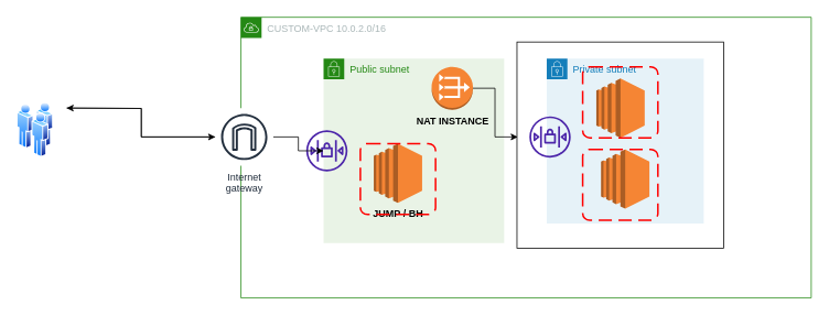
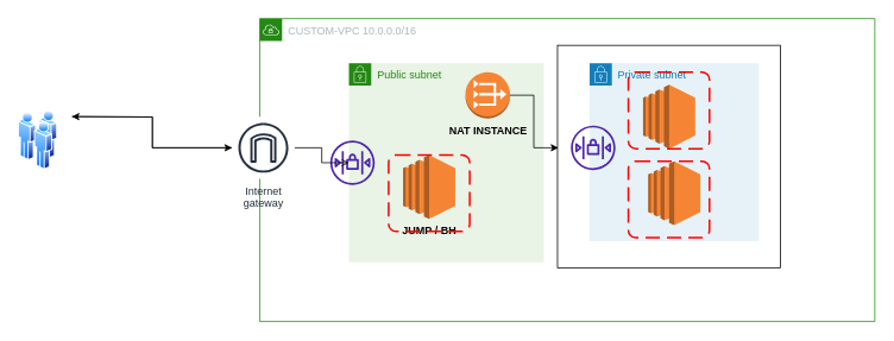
  <mxCell id="0" />
  <mxCell id="1" parent="0" />
- <mxCell id="2" value="CUSTOM-VPC 10.0.2.0/16" style="points=[[0,0],[0.25,0],[0.5,0],[0.75,0],[1,0],[1,0.25],[1,0.5],[1,0.75],[1,1],[0.75,1],[0.5,1],[0.25,1],[0,1],[0,0.75],[0,0.5],[0,0.25]];outlineConnect=0;gradientColor=none;html=1;whiteSpace=wrap;fontSize=12;fontStyle=0;container=1;pointerEvents=0;collapsible=0;recursiveResize=0;shape=mxgraph.aws4.group;grIcon=mxgraph.aws4.group_vpc;strokeColor=#248814;fillColor=none;verticalAlign=top;align=left;spacingLeft=30;fontColor=#AAB7B8;dashed=0;" parent="1" vertex="1"><mxGeometry x="291" y="20" width="690" height="340" as="geometry" /></mxCell>
+ <mxCell id="2" value="CUSTOM-VPC 10.0.0.0/16" style="points=[[0,0],[0.25,0],[0.5,0],[0.75,0],[1,0],[1,0.25],[1,0.5],[1,0.75],[1,1],[0.75,1],[0.5,1],[0.25,1],[0,1],[0,0.75],[0,0.5],[0,0.25]];outlineConnect=0;gradientColor=none;html=1;whiteSpace=wrap;fontSize=12;fontStyle=0;container=1;pointerEvents=0;collapsible=0;recursiveResize=0;shape=mxgraph.aws4.group;grIcon=mxgraph.aws4.group_vpc;strokeColor=#248814;fillColor=none;verticalAlign=top;align=left;spacingLeft=30;fontColor=#AAB7B8;dashed=0;" parent="1" vertex="1"><mxGeometry x="291" y="20" width="690" height="340" as="geometry" /></mxCell>
  <mxCell id="3" value="Public subnet" style="points=[[0,0],[0.25,0],[0.5,0],[0.75,0],[1,0],[1,0.25],[1,0.5],[1,0.75],[1,1],[0.75,1],[0.5,1],[0.25,1],[0,1],[0,0.75],[0,0.5],[0,0.25]];outlineConnect=0;gradientColor=none;html=1;whiteSpace=wrap;fontSize=12;fontStyle=0;container=1;pointerEvents=0;collapsible=0;recursiveResize=0;shape=mxgraph.aws4.group;grIcon=mxgraph.aws4.group_security_group;grStroke=0;strokeColor=#248814;fillColor=#E9F3E6;verticalAlign=top;align=left;spacingLeft=30;fontColor=#248814;dashed=0;" parent="2" vertex="1"><mxGeometry x="100" y="50" width="218.5" height="223.5" as="geometry" /></mxCell>
  <mxCell id="4" value="&lt;b&gt;JUMP / BH&lt;/b&gt;" style="outlineConnect=0;dashed=0;verticalLabelPosition=bottom;verticalAlign=top;align=center;html=1;shape=mxgraph.aws3.ec2;fillColor=#F58534;gradientColor=none;" parent="3" vertex="1"><mxGeometry x="60.75" y="103" width="58.5" height="72" as="geometry" /></mxCell>
  <mxCell id="5" value="&lt;b&gt;NAT INSTANCE&lt;/b&gt;" style="outlineConnect=0;dashed=0;verticalLabelPosition=bottom;verticalAlign=top;align=center;html=1;shape=mxgraph.aws3.vpc_nat_gateway;fillColor=#F58534;gradientColor=none;" parent="3" vertex="1"><mxGeometry x="130.75" y="10" width="50" height="52" as="geometry" /></mxCell>
  <mxCell id="6" value="" style="rounded=1;arcSize=10;dashed=1;strokeColor=#ff0000;fillColor=none;gradientColor=none;dashPattern=8 4;strokeWidth=2;" vertex="1" parent="3"><mxGeometry x="44.5" y="103" width="91" height="86" as="geometry" /></mxCell>
  <mxCell id="7" value="" style="sketch=0;outlineConnect=0;fontColor=#232F3E;gradientColor=none;fillColor=#4D27AA;strokeColor=none;dashed=0;verticalLabelPosition=bottom;verticalAlign=top;align=center;html=1;fontSize=12;fontStyle=0;aspect=fixed;pointerEvents=1;shape=mxgraph.aws4.network_access_control_list;" vertex="1" parent="3"><mxGeometry x="-21" y="86.75" width="50" height="50" as="geometry" /></mxCell>
  <mxCell id="8" value="Private subnet" style="points=[[0,0],[0.25,0],[0.5,0],[0.75,0],[1,0],[1,0.25],[1,0.5],[1,0.75],[1,1],[0.75,1],[0.5,1],[0.25,1],[0,1],[0,0.75],[0,0.5],[0,0.25]];outlineConnect=0;gradientColor=none;html=1;whiteSpace=wrap;fontSize=12;fontStyle=0;container=1;pointerEvents=0;collapsible=0;recursiveResize=0;shape=mxgraph.aws4.group;grIcon=mxgraph.aws4.group_security_group;grStroke=0;strokeColor=#147EBA;fillColor=#E6F2F8;verticalAlign=top;align=left;spacingLeft=30;fontColor=#147EBA;dashed=0;" parent="2" vertex="1"><mxGeometry x="370" y="50" width="190" height="200" as="geometry" /></mxCell>
  <mxCell id="9" value="" style="outlineConnect=0;dashed=0;verticalLabelPosition=bottom;verticalAlign=top;align=center;html=1;shape=mxgraph.aws3.ec2;fillColor=#F58534;gradientColor=none;" parent="8" vertex="1"><mxGeometry x="60" y="24" width="58.5" height="72" as="geometry" /></mxCell>
  <mxCell id="10" value="" style="outlineConnect=0;dashed=0;verticalLabelPosition=bottom;verticalAlign=top;align=center;html=1;shape=mxgraph.aws3.ec2;fillColor=#F58534;gradientColor=none;" parent="8" vertex="1"><mxGeometry x="65.75" y="110" width="58.5" height="72" as="geometry" /></mxCell>
  <mxCell id="11" value="" style="whiteSpace=wrap;html=1;aspect=fixed;fillColor=none;" parent="2" vertex="1"><mxGeometry x="334" y="30" width="250" height="250" as="geometry" /></mxCell>
  <mxCell id="12" style="edgeStyle=orthogonalEdgeStyle;rounded=0;orthogonalLoop=1;jettySize=auto;html=1;entryX=0.004;entryY=0.46;entryDx=0;entryDy=0;entryPerimeter=0;" parent="2" source="5" target="11" edge="1"><mxGeometry relative="1" as="geometry" /></mxCell>
  <mxCell id="13" value="" style="rounded=1;arcSize=10;dashed=1;strokeColor=#ff0000;fillColor=none;gradientColor=none;dashPattern=8 4;strokeWidth=2;" vertex="1" parent="2"><mxGeometry x="413.5" y="160" width="91" height="86" as="geometry" /></mxCell>
  <mxCell id="14" value="" style="rounded=1;arcSize=10;dashed=1;strokeColor=#ff0000;fillColor=none;gradientColor=none;dashPattern=8 4;strokeWidth=2;" vertex="1" parent="2"><mxGeometry x="413.5" y="60" width="91" height="86" as="geometry" /></mxCell>
  <mxCell id="15" value="" style="sketch=0;outlineConnect=0;fontColor=#232F3E;gradientColor=none;fillColor=#4D27AA;strokeColor=none;dashed=0;verticalLabelPosition=bottom;verticalAlign=top;align=center;html=1;fontSize=12;fontStyle=0;aspect=fixed;pointerEvents=1;shape=mxgraph.aws4.network_access_control_list;" vertex="1" parent="2"><mxGeometry x="349" y="120" width="50" height="50" as="geometry" /></mxCell>
  <mxCell id="16" style="edgeStyle=orthogonalEdgeStyle;rounded=0;orthogonalLoop=1;jettySize=auto;html=1;" parent="1" source="18" edge="1"><mxGeometry relative="1" as="geometry"><mxPoint x="80" y="130" as="targetPoint" /></mxGeometry></mxCell>
- <mxCell id="17" style="edgeStyle=orthogonalEdgeStyle;rounded=0;orthogonalLoop=1;jettySize=auto;html=1;" parent="1" source="18" target="3" edge="1"><mxGeometry relative="1" as="geometry" /></mxCell>
+ <mxCell id="17" style="edgeStyle=orthogonalEdgeStyle;rounded=0;orthogonalLoop=1;jettySize=auto;html=1;endArrow=open;" parent="1" source="18" target="3" edge="1"><mxGeometry relative="1" as="geometry" /></mxCell>
  <mxCell id="18" value="Internet&#10;gateway" style="sketch=0;outlineConnect=0;fontColor=#232F3E;gradientColor=none;strokeColor=#232F3E;fillColor=#ffffff;dashed=0;verticalLabelPosition=bottom;verticalAlign=top;align=center;html=1;fontSize=12;fontStyle=0;aspect=fixed;shape=mxgraph.aws4.resourceIcon;resIcon=mxgraph.aws4.internet_gateway;" parent="1" vertex="1"><mxGeometry x="260" y="130" width="70" height="70" as="geometry" /></mxCell>
  <mxCell id="19" style="edgeStyle=orthogonalEdgeStyle;rounded=0;orthogonalLoop=1;jettySize=auto;html=1;" parent="1" target="18" edge="1"><mxGeometry relative="1" as="geometry"><mxPoint x="80" y="130" as="sourcePoint" /></mxGeometry></mxCell>
  <mxCell id="20" value="" style="image;aspect=fixed;perimeter=ellipsePerimeter;html=1;align=center;shadow=0;dashed=0;spacingTop=3;image=img/lib/active_directory/users.svg;" vertex="1" parent="1"><mxGeometry x="20" y="123" width="44.22" height="67" as="geometry" /></mxCell>
